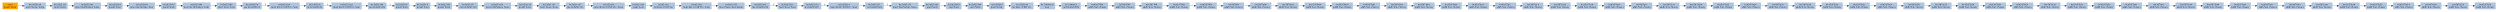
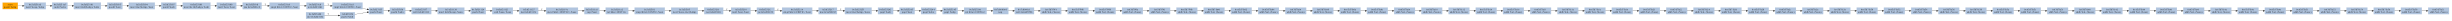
  digraph {
    fontname="PT Serif"
    rankdir=LR
    node [color=lightsteelblue fillcolor=lightsteelblue fontname="PT Serif" shape=rectangle style=filled]
    edge [color="#000000" fontname="PT Serif"]
    n1 [color=lightgrey fillcolor=orange label="start\npushl %ebp"]
    n2 [label="0x5af231ad\nmovl %esp, %ebp"]
    n3 [label="0x5af231af\npushl %ebx"]
    n4 [label="0x5af231b0\nmovl 0x8(%ebp), %ebx"]
    n5 [label="0x5af231b3\npushl %esi"]
    n6 [label="0x5af231b4\nmovl 0xc(%ebp), %esi"]
    n7 [label="0x5af231b7\npushl %edi"]
    n8 [label="0x5af231b8\nmovl 0x10(%ebp), %edi"]
    n9 [label="0x5af231bb\ntestl %esi, %esi"]
    n10 [label="0x5af231bd\njne 0x5af231c8"]
    n11 [label="0x5af231c8\ncmpl $0x1<UINT8>, %esi"]
    n12 [label="0x5af231cb\nje 0x5af231d2"]
    n13 [label="0x5af231cd\ncmpl $0x2<UINT8>, %esi"]
    n14 [label="0x5af231d0\njne 0x5af231f4"]
    n15 [label="0x5af231f4\npushl %edi"]
    n16 [label="0x5af231f5\npushl %esi"]
    n17 [label="0x5af231f6\npushl %ebx"]
    n18 [label="0x5af231f7\ncall 0x5af21120"]
    n19 [label="0x5af21120\nmovl 0x8(%esp), %eax"]
    n20 [label="0x5af21124\npushl %esi"]
    n21 [label="0x5af21125\ntestl %eax, %eax"]
    n22 [label="0x5af21127\njne 0x5af2119c"]
    n23 [label="0x5af2119c\nmovl $0x1<UINT32>, %eax"]
    n24 [label="0x5af211a1\npopl %esi"]
    n25 [label="0x5af211a2\nret $0xc<UINT16>"]
    n26 [label="0x5af231fc\ncmpl $0x1<UINT8>, %esi"]
    n27 [label="0x5af231ff\nmovl %eax, 0xc(%ebp)"]
    n28 [label="0x5af23202\njne 0x5af23210"]
    n29 [label="0x5af23210\ntestl %esi, %esi"]
    n30 [label="0x5af23212\nje 0x5af23219"]
    n31 [label="0x5af23214\ncmpl $0x3<UINT8>, %esi"]
    n32 [label="0x5af23217\njne 0x5af2323f"]
    n33 [label="0x5af2323f\nmovl 0xc(%ebp), %eax"]
    n34 [label="0x5af23242\npopl %edi"]
    n35 [label="0x5af23243\npopl %esi"]
    n36 [label="0x5af23244\npopl %ebx"]
    n37 [label="0x5af23245\npopl %ebp"]
    n38 [label="0x5af23246\nret $0xc<UINT16>"]
    n39 [label="0x7c8000c0\nnop "]
    n40 [label="0x7c8000c1\ncall 0x63d7f9f4"]
    n41 [label="0x63d7f9f4\naddb %al, (%eax)"]
    n42 [label="0x63d7f9f6\naddb %al, (%eax)"]
    n43 [label="0x63d7f9f8\naddb %al, (%eax)"]
    n44 [label="0x63d7f9fa\naddb %al, (%eax)"]
    n45 [label="0x63d7f9fc\naddb %al, (%eax)"]
    n46 [label="0x63d7f9fe\naddb %al, (%eax)"]
    n47 [label="0x63d7fa00\naddb %al, (%eax)"]
    n48 [label="0x63d7fa02\naddb %al, (%eax)"]
    n49 [label="0x63d7fa04\naddb %al, (%eax)"]
    n50 [label="0x63d7fa06\naddb %al, (%eax)"]
    n51 [label="0x63d7fa08\naddb %al, (%eax)"]
    n52 [label="0x63d7fa0a\naddb %al, (%eax)"]
    n53 [label="0x63d7fa0c\naddb %al, (%eax)"]
    n54 [label="0x63d7fa0e\naddb %al, (%eax)"]
    n55 [label="0x63d7fa10\naddb %al, (%eax)"]
    n56 [label="0x63d7fa12\naddb %al, (%eax)"]
    n57 [label="0x63d7fa14\naddb %al, (%eax)"]
    n58 [label="0x63d7fa16\naddb %al, (%eax)"]
    n59 [label="0x63d7fa18\naddb %al, (%eax)"]
    n60 [label="0x63d7fa1a\naddb %al, (%eax)"]
    n61 [label="0x63d7fa1c\naddb %al, (%eax)"]
    n62 [label="0x63d7fa1e\naddb %al, (%eax)"]
    n63 [label="0x63d7fa20\naddb %al, (%eax)"]
    n64 [label="0x63d7fa22\naddb %al, (%eax)"]
    n65 [label="0x63d7fa24\naddb %al, (%eax)"]
    n66 [label="0x63d7fa26\naddb %al, (%eax)"]
    n67 [label="0x63d7fa28\naddb %al, (%eax)"]
    n68 [label="0x63d7fa2a\naddb %al, (%eax)"]
    n69 [label="0x63d7fa2c\naddb %al, (%eax)"]
    n70 [label="0x63d7fa2e\naddb %al, (%eax)"]
    n71 [label="0x63d7fa30\naddb %al, (%eax)"]
    n72 [label="0x63d7fa32\naddb %al, (%eax)"]
    n73 [label="0x63d7fa34\naddb %al, (%eax)"]
    n74 [label="0x63d7fa36\naddb %al, (%eax)"]
    n75 [label="0x63d7fa38\naddb %al, (%eax)"]
    n76 [label="0x63d7fa3a\naddb %al, (%eax)"]
    n77 [label="0x63d7fa3c\naddb %al, (%eax)"]
    n78 [label="0x63d7fa3e\naddb %al, (%eax)"]
    n79 [label="0x63d7fa40\naddb %al, (%eax)"]
    n80 [label="0x63d7fa42\naddb %al, (%eax)"]
    n81 [label="0x63d7fa44\naddb %al, (%eax)"]
    n82 [label="0x63d7fa46\naddb %al, (%eax)"]
    n83 [label="0x63d7fa48\naddb %al, (%eax)"]
    n84 [label="0x63d7fa4a\naddb %al, (%eax)"]
    n85 [label="0x63d7fa4c\naddb %al, (%eax)"]
    n86 [label="0x63d7fa4e\naddb %al, (%eax)"]
    n87 [label="0x63d7fa50\naddb %al, (%eax)"]
    n88 [label="0x63d7fa52\naddb %al, (%eax)"]
    n89 [label="0x63d7fa54\naddb %al, (%eax)"]
    n90 [label="0x63d7fa56\naddb %al, (%eax)"]
    n91 [label="0x63d7fa58\naddb %al, (%eax)"]
    n92 [label="0x63d7fa5a\naddb %al, (%eax)"]
    n1 -> n2
    n2 -> n3
    n3 -> n4
    n4 -> n5
    n5 -> n6
    n6 -> n7
    n7 -> n8
    n8 -> n9
    n9 -> n10
    n10 -> n11 [label=T]
    n11 -> n12
    n12 -> n13 [label=T]
-   n13 -> n14
+   n13 -> n16
    n14 -> n15 [label=T]
    n15 -> n16
    n16 -> n17
    n17 -> n18
    n18 -> n19
    n19 -> n20
    n20 -> n21
    n21 -> n22
    n22 -> n23 [label=T]
    n23 -> n24
    n24 -> n25
    n25 -> n26
    n26 -> n27
    n27 -> n28
    n28 -> n29 [label=T]
    n29 -> n30
    n30 -> n31 [label=F]
    n31 -> n32
    n32 -> n33 [label=T]
    n33 -> n34
    n34 -> n35
    n35 -> n36
    n36 -> n37
    n37 -> n38
    n38 -> n39
    n39 -> n40
    n40 -> n41
    n41 -> n42
    n42 -> n43
    n43 -> n44
    n44 -> n45
    n45 -> n46
    n46 -> n47
    n47 -> n48
    n48 -> n49
    n49 -> n50
    n50 -> n51
    n51 -> n52
    n52 -> n53
    n53 -> n54
    n54 -> n55
    n55 -> n56
    n56 -> n57
    n57 -> n58
    n58 -> n59
    n59 -> n60
    n60 -> n61
    n61 -> n62
    n62 -> n63
    n63 -> n64
    n64 -> n65
    n65 -> n66
    n66 -> n67
    n67 -> n68
    n68 -> n69
    n69 -> n70
    n70 -> n71
    n71 -> n72
    n72 -> n73
    n73 -> n74
    n74 -> n75
    n75 -> n76
    n76 -> n77
    n77 -> n78
    n78 -> n79
    n79 -> n80
    n80 -> n81
    n81 -> n82
    n82 -> n83
    n83 -> n84
    n84 -> n85
    n85 -> n86
    n86 -> n87
    n87 -> n88
    n88 -> n89
    n89 -> n90
    n90 -> n91
    n91 -> n92
  }
